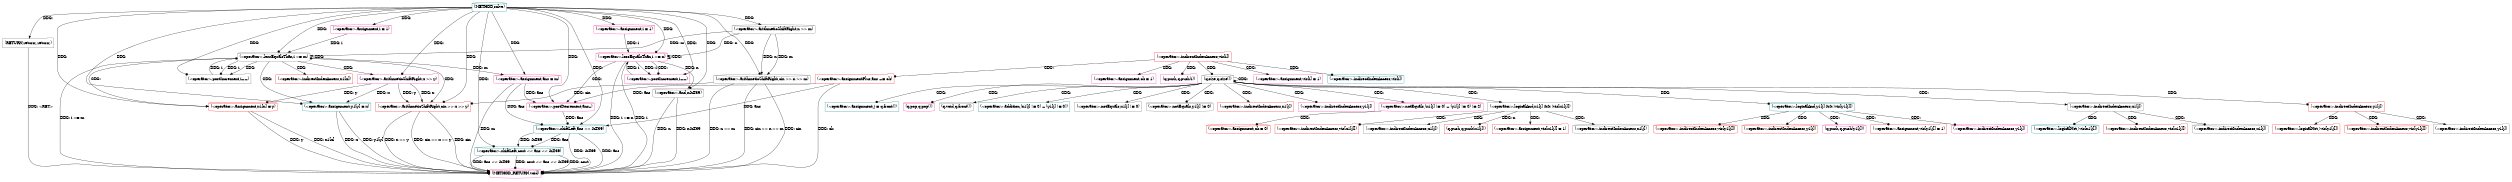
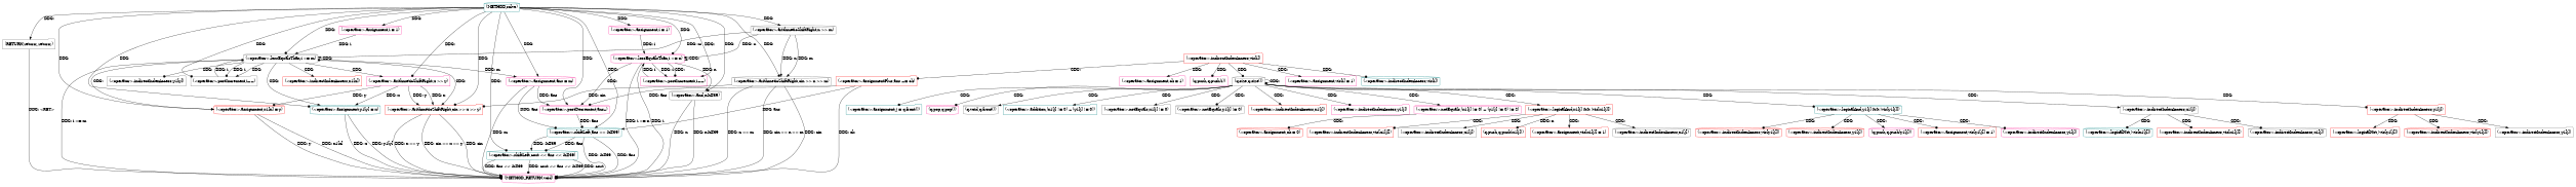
  digraph {
    node [color=gray40 shape=cylinder]
    edge [arrowhead=normal]
    n1 [color=teal label="(METHOD,solve)"]
    n2 [label="(<operator>.arithmeticShiftRight,cin >> n >> m)"]
    n3 [color=deeppink label="(<operator>.assignment,ans = m)"]
    n4 [color=teal label="(<operator>.shiftLeft,cout << ans << &#39)"]
    n5 [label="(<operator>.and,n&#39)"]
    n6 [label="(RETURN,return;,return;)" shape=folder]
    n7 [color=deeppink label="(<operator>.assignment,i = 1)"]
    n8 [label="(<operator>.lessEqualsThan,i <= m)"]
    n9 [label="(<operator>.postIncrement,i++)" shape=folder]
    n10 [color=deeppink label="(<operator>.assignment,i = 1)"]
    n11 [color=deeppink label="(<operator>.lessEqualsThan,i <= n)"]
    n12 [color=deeppink label="(<operator>.postIncrement,i++)" shape=folder]
    n13 [label="(<operator>.arithmeticShiftRight,n >> m)"]
    n14 [color=red label="(<operator>.arithmeticShiftRight,cin >> x >> y)" shape=folder]
    n15 [color=red label="(<operator>.assignment,x1[x] = y)"]
    n16 [color=teal label="(<operator>.assignment,y1[y] = x)"]
    n17 [color=teal label="(<operator>.shiftLeft,ans << &#39)"]
    n18 [color=deeppink label="(<operator>.postDecrement,ans--)"]
    n19 [color=deeppink label="(<operator>.arithmeticShiftRight,x >> y)" shape=folder]
    n20 [color=deeppink label="(METHOD_RETURN,void)"]
    n21 [color=red label="(<operator>.indirectIndexAccess,x1[x])" shape=folder]
+   n22 [label="(<operator>.indirectIndexAccess,y1[y])" shape=folder]
    n23 [color=red label="(<operator>.assignmentPlus,ans += ok)" shape=folder]
    n24 [color=deeppink label="(<operator>.assignment,ok = 1)" shape=folder]
    n25 [color=deeppink label="(q.push,q.push(i))" shape=folder]
    n26 [color=deeppink label="(<operator>.assignment,vis[i] = 1)" shape=folder]
    n27 [color=red label="(<operator>.indirectIndexAccess,vis[i])" shape=folder]
    n28 [color=teal label="(<operator>.indirectIndexAccess,vis[i])"]
    n29 [label="(q.size,q.size())"]
    n30 [color=teal label="(<operator>.assignment,j = q.front())" shape=folder]
    n31 [color=deeppink label="(q.pop,q.pop())"]
    n32 [label="(q.void,q.front())"]
    n33 [color=deeppink label="(<operator>.notEquals,(x1[j] != 0) + (y1[j] != 0) != 2)"]
-   n34 [label="(<operator>.logicalAnd,x1[j] && !vis[x1[j]])" shape=folder]
+   n34 [color=red label="(<operator>.logicalAnd,x1[j] && !vis[x1[j]])" shape=folder]
    n35 [color=teal label="(<operator>.logicalAnd,y1[j] && !vis[y1[j]])"]
    n36 [color=teal label="(<operator>.addition,(x1[j] != 0) + (y1[j] != 0))" shape=folder]
    n37 [label="(<operator>.indirectIndexAccess,x1[j])"]
    n38 [color=red label="(<operator>.indirectIndexAccess,y1[j])" shape=folder]
    n39 [label="(<operator>.notEquals,x1[j] != 0)" shape=folder]
    n40 [label="(<operator>.notEquals,y1[j] != 0)"]
    n41 [color=red label="(<operator>.indirectIndexAccess,x1[j])" shape=folder]
    n42 [color=deeppink label="(<operator>.indirectIndexAccess,y1[j])" shape=folder]
    n43 [color=red label="(<operator>.assignment,ok = 0)"]
    n44 [color=red label="(q.push,q.push(x1[j]))" shape=folder]
    n45 [color=red label="(<operator>.assignment,vis[x1[j]] = 1)" shape=folder]
    n46 [label="(<operator>.indirectIndexAccess,x1[j])"]
    n47 [color=red label="(<operator>.indirectIndexAccess,vis[x1[j]])" shape=folder]
    n48 [label="(<operator>.indirectIndexAccess,x1[j])" shape=folder]
    n49 [color=deeppink label="(q.push,q.push(y1[j]))"]
    n50 [color=red label="(<operator>.assignment,vis[y1[j]] = 1)" shape=folder]
    n51 [color=deeppink label="(<operator>.indirectIndexAccess,y1[j])"]
    n52 [color=red label="(<operator>.indirectIndexAccess,vis[y1[j]])"]
    n53 [color=red label="(<operator>.indirectIndexAccess,y1[j])"]
    n54 [color=teal label="(<operator>.logicalNot,!vis[x1[j]])"]
    n55 [color=red label="(<operator>.indirectIndexAccess,vis[x1[j]])" shape=folder]
    n56 [label="(<operator>.indirectIndexAccess,x1[j])"]
    n57 [color=red label="(<operator>.logicalNot,!vis[y1[j]])" shape=folder]
    n58 [color=red label="(<operator>.indirectIndexAccess,vis[y1[j]])"]
    n59 [label="(<operator>.indirectIndexAccess,y1[j])" shape=folder]
    n1 -> n2 [arrowhead=dot label="DDG: "]
    n1 -> n3 [label="DDG: "]
    n1 -> n4 [arrowhead=dot label="DDG: "]
    n1 -> n5 [arrowhead=dot label="DDG: "]
    n1 -> n6 [label="DDG: "]
    n1 -> n7 [label="DDG: "]
    n1 -> n8 [arrowhead=dot label="DDG: "]
    n1 -> n9 [arrowhead=dot label="DDG: "]
    n1 -> n10 [label="DDG: "]
    n1 -> n11 [arrowhead=dot label="DDG: "]
    n1 -> n12 [label="DDG: "]
    n1 -> n13 [label="DDG: "]
    n1 -> n14 [arrowhead=dot label="DDG: "]
    n1 -> n15 [label="DDG: "]
    n1 -> n16 [arrowhead=dot label="DDG: "]
    n1 -> n17 [label="DDG: "]
    n1 -> n18 [label="DDG: "]
    n1 -> n19 [arrowhead=dot label="DDG: "]
    n2 -> n14 [arrowhead=dot label="DDG: cin"]
    n2 -> n20 [label="DDG: cin"]
    n2 -> n20 [label="DDG: n >> m"]
    n2 -> n20 [arrowhead=dot label="DDG: cin >> n >> m"]
    n3 -> n17 [arrowhead=dot label="DDG: ans"]
    n3 -> n18 [label="DDG: ans"]
    n3 -> n20 [label="DDG: m"]
    n4 -> n20 [label="DDG: ans << &#39"]
    n4 -> n20 [arrowhead=dot label="DDG: cout << ans << &#39"]
    n4 -> n20 [arrowhead=dot label="DDG: cout"]
    n5 -> n20 [arrowhead=dot label="DDG: n"]
    n5 -> n20 [arrowhead=dot label="DDG: n&#39"]
    n6 -> n20 [arrowhead=dot label="DDG: <RET>"]
    n7 -> n8 [label="DDG: i"]
    n8 -> n3 [label="DDG: m"]
    n8 -> n8 [arrowhead=dot label="CDG: "]
    n8 -> n9 [arrowhead=dot label="DDG: i"]
    n8 -> n9 [label="CDG: "]
    n8 -> n14 [label="CDG: "]
    n8 -> n15 [label="CDG: "]
    n8 -> n16 [label="CDG: "]
    n8 -> n19 [label="CDG: "]
    n8 -> n20 [arrowhead=dot label="DDG: i <= m"]
    n8 -> n21 [label="CDG: "]
+   n8 -> n22 [arrowhead=dot label="CDG: "]
    n9 -> n8 [arrowhead=dot label="DDG: i"]
    n10 -> n11 [label="DDG: i"]
    n11 -> n5 [label="DDG: n"]
    n11 -> n11 [label="CDG: "]
    n11 -> n12 [label="DDG: i"]
    n11 -> n12 [arrowhead=dot label="CDG: "]
    n11 -> n18 [label="CDG: "]
    n11 -> n20 [label="DDG: i"]
    n11 -> n20 [label="DDG: i <= n"]
    n12 -> n11 [label="DDG: i"]
    n13 -> n2 [label="DDG: n"]
    n13 -> n2 [label="DDG: m"]
    n13 -> n8 [label="DDG: m"]
    n13 -> n11 [arrowhead=dot label="DDG: n"]
    n14 -> n20 [label="DDG: cin"]
    n14 -> n20 [label="DDG: x >> y"]
    n14 -> n20 [label="DDG: cin >> x >> y"]
    n15 -> n20 [arrowhead=dot label="DDG: x1[x]"]
    n15 -> n20 [arrowhead=dot label="DDG: y"]
    n16 -> n20 [label="DDG: y1[y]"]
    n16 -> n20 [arrowhead=dot label="DDG: x"]
    n17 -> n4 [arrowhead=dot label="DDG: ans"]
    n17 -> n4 [label="DDG: &#39"]
    n17 -> n20 [arrowhead=dot label="DDG: ans"]
    n17 -> n20 [label="DDG: &#39"]
    n18 -> n17 [arrowhead=dot label="DDG: ans"]
    n19 -> n14 [label="DDG: y"]
    n19 -> n14 [label="DDG: x"]
    n19 -> n15 [arrowhead=dot label="DDG: y"]
    n19 -> n16 [label="DDG: x"]
    n23 -> n17 [label="DDG: ans"]
    n23 -> n18 [arrowhead=dot label="DDG: ans"]
    n23 -> n20 [arrowhead=dot label="DDG: ok"]
    n27 -> n23 [arrowhead=dot label="CDG: "]
    n27 -> n24 [label="CDG: "]
    n27 -> n25 [arrowhead=dot label="CDG: "]
    n27 -> n26 [label="CDG: "]
    n27 -> n28 [arrowhead=dot label="CDG: "]
    n27 -> n29 [arrowhead=dot label="CDG: "]
    n29 -> n29 [arrowhead=dot label="CDG: "]
    n29 -> n30 [arrowhead=dot label="CDG: "]
    n29 -> n31 [arrowhead=dot label="CDG: "]
    n29 -> n32 [label="CDG: "]
    n29 -> n33 [label="CDG: "]
    n29 -> n34 [label="CDG: "]
-   n29 -> n35 [arrowhead=dot label="DDG: "]
+   n29 -> n35 [arrowhead=dot label="CDG: "]
    n29 -> n36 [label="CDG: "]
    n29 -> n37 [label="CDG: "]
    n29 -> n38 [arrowhead=dot label="CDG: "]
    n29 -> n39 [label="CDG: "]
    n29 -> n40 [arrowhead=dot label="CDG: "]
    n29 -> n41 [label="CDG: "]
    n29 -> n42 [arrowhead=dot label="CDG: "]
    n33 -> n43 [arrowhead=dot label="CDG: "]
    n34 -> n44 [arrowhead=dot label="DDG: n"]
    n34 -> n45 [label="CDG: "]
    n34 -> n46 [label="CDG: "]
    n34 -> n47 [arrowhead=dot label="CDG: "]
    n34 -> n48 [label="CDG: "]
    n35 -> n49 [label="CDG: "]
    n35 -> n50 [arrowhead=dot label="CDG: "]
    n35 -> n51 [arrowhead=dot label="CDG: "]
    n35 -> n52 [arrowhead=dot label="CDG: "]
    n35 -> n53 [arrowhead=dot label="CDG: "]
    n37 -> n54 [arrowhead=dot label="CDG: "]
    n37 -> n55 [arrowhead=dot label="CDG: "]
    n37 -> n56 [arrowhead=dot label="CDG: "]
    n38 -> n57 [label="CDG: "]
    n38 -> n58 [arrowhead=dot label="CDG: "]
    n38 -> n59 [label="CDG: "]
  }
